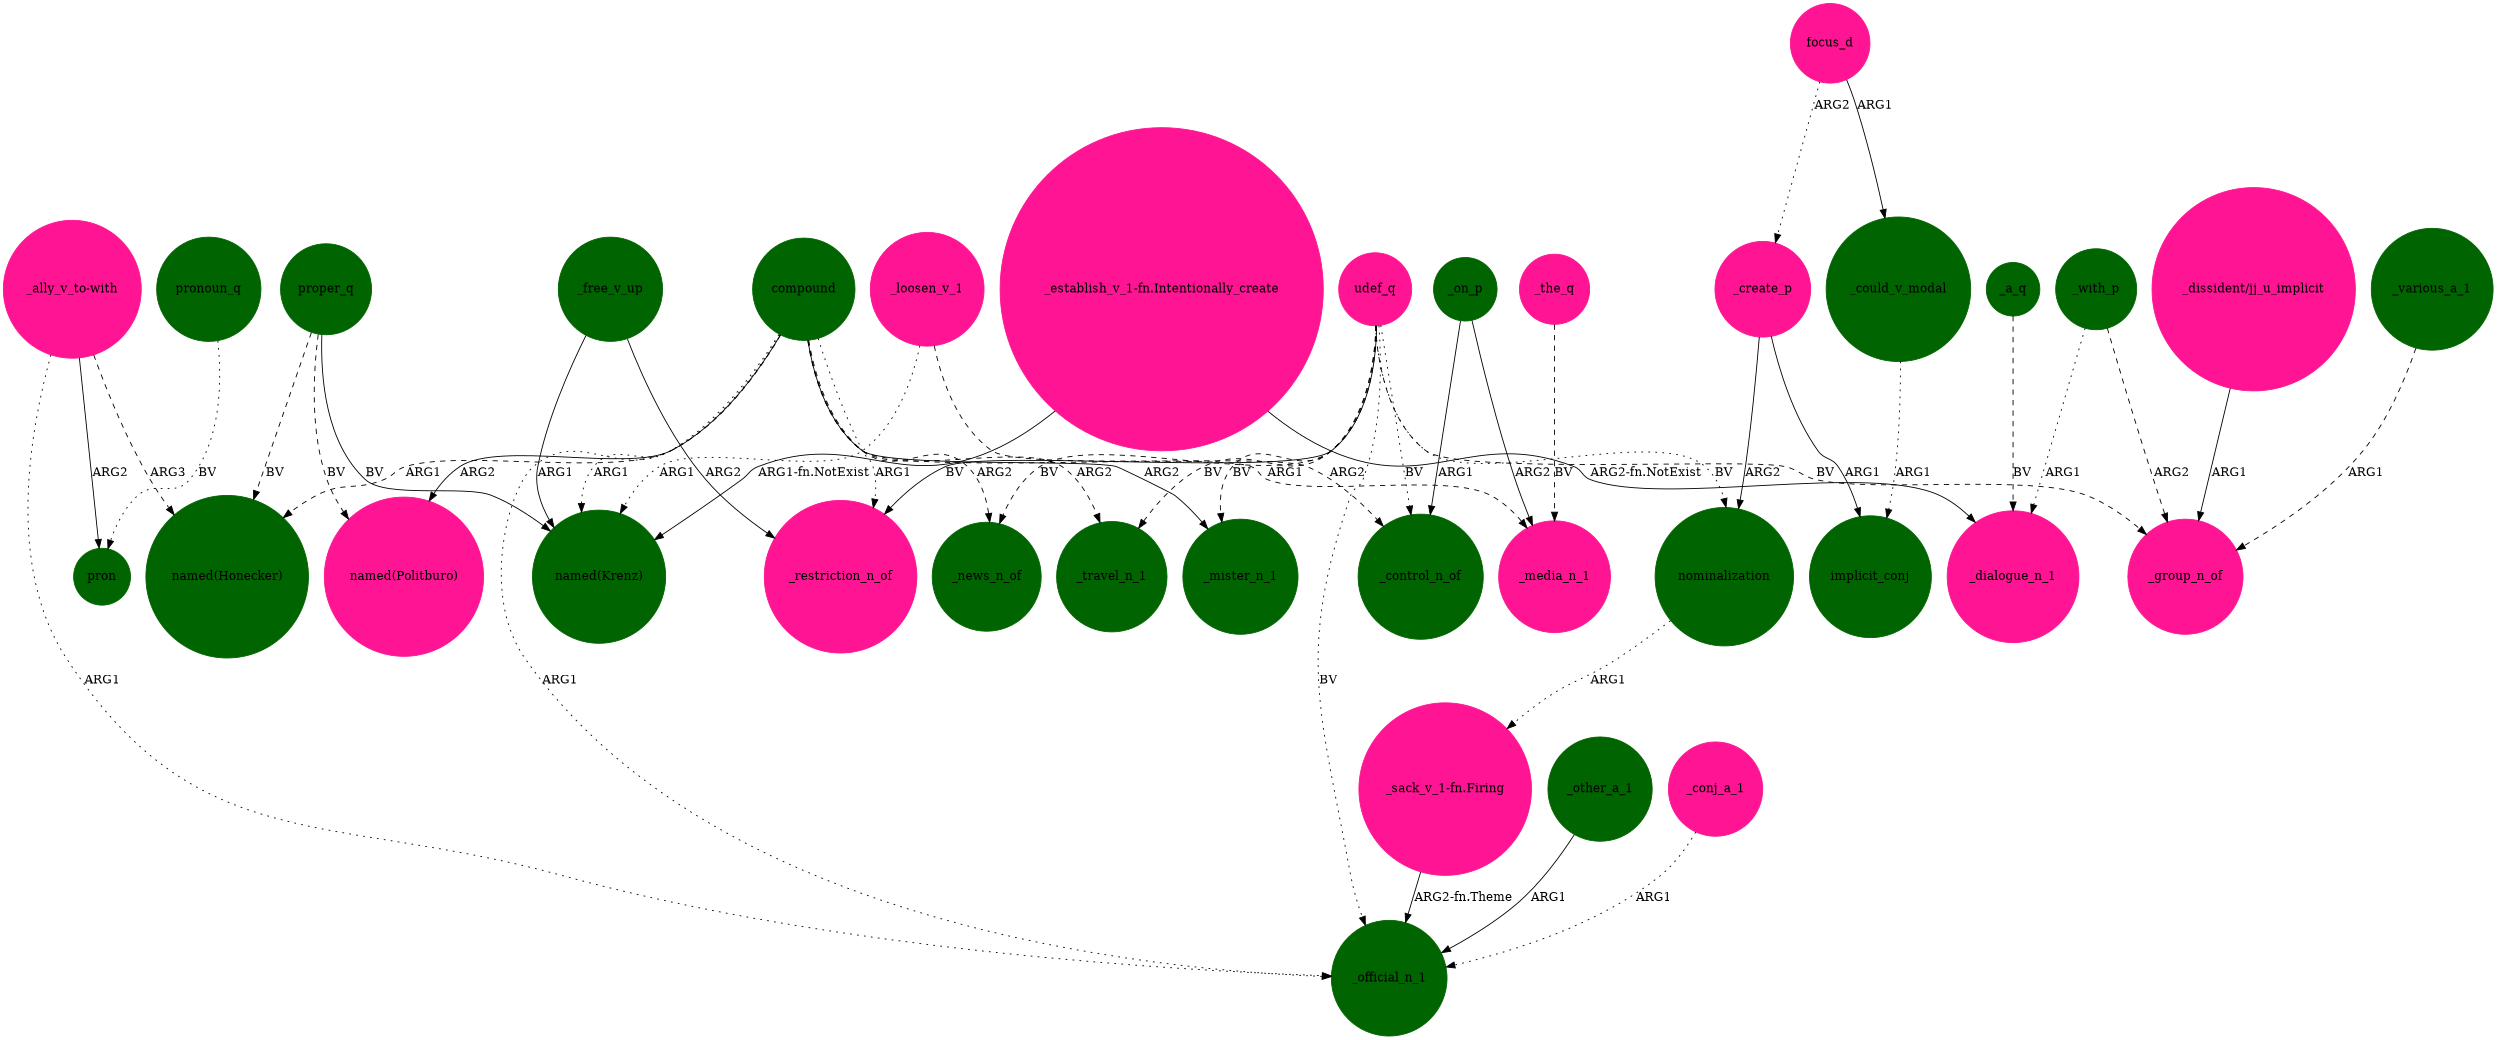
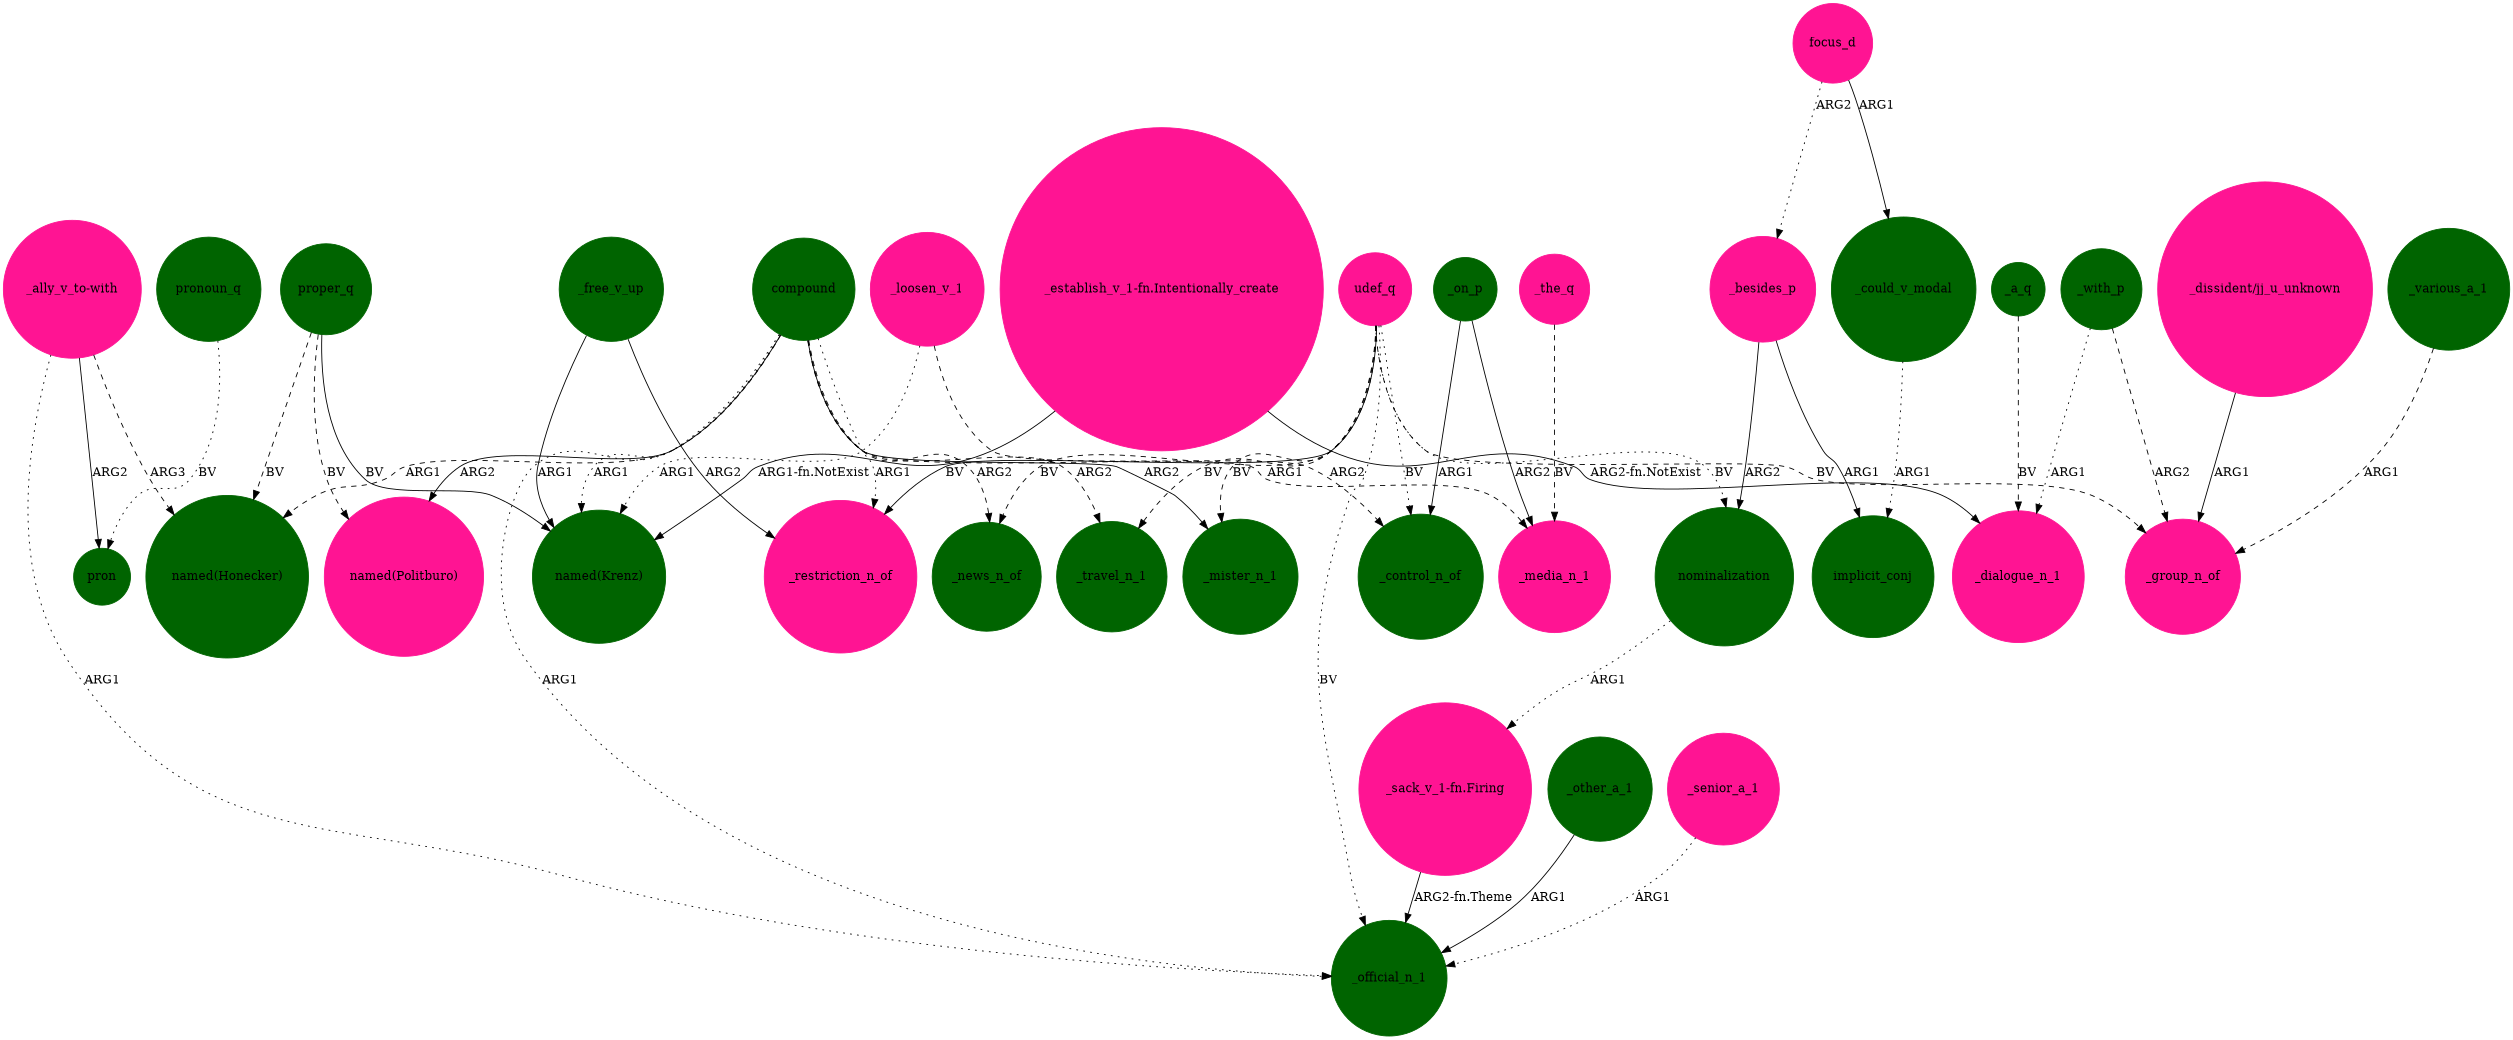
  digraph {
    node [color=darkgreen shape=circle style=filled]
    edge [style=solid]
    _free_v_up
    "named(Krenz)"
    _restriction_n_of [color=deeppink]
    "_sack_v_1-fn.Firing" [color=deeppink]
    _official_n_1
    "_ally_v_to-with" [color=deeppink]
    pron
    "named(Honecker)"
    compound
    _media_n_1 [color=deeppink]
    "named(Politburo)" [color=deeppink]
    _mister_n_1
    _travel_n_1
    _news_n_of
    nominalization
    proper_q
    _loosen_v_1 [color=deeppink]
    _control_n_of
    _on_p
    _dialogue_n_1 [color=deeppink]
    _a_q
    _with_p
    _group_n_of [color=deeppink]
    udef_q [color=deeppink]
    _could_v_modal
    implicit_conj
    focus_d [color=deeppink]
-   _besides_p [color=deeppink label=_create_p]
+   _besides_p [color=deeppink]
    "_establish_v_1-fn.Intentionally_create" [color=deeppink]
    pronoun_q
    _other_a_1
-   _senior_a_1 [color=deeppink label=_conj_a_1]
-   "_dissident/jj_u_unknown" [color=deeppink label="_dissident/jj_u_implicit"]
+   _senior_a_1 [color=deeppink]
+   "_dissident/jj_u_unknown" [color=deeppink]
    _various_a_1
    _the_q [color=deeppink]
    _free_v_up -> "named(Krenz)" [label=ARG1]
    _free_v_up -> _restriction_n_of [label=ARG2]
    "_sack_v_1-fn.Firing" -> _official_n_1 [label="ARG2-fn.Theme"]
    "_ally_v_to-with" -> _official_n_1 [label=ARG1 style=dotted]
    "_ally_v_to-with" -> pron [label=ARG2]
    "_ally_v_to-with" -> "named(Honecker)" [label=ARG3 style=dashed]
    compound -> "named(Krenz)" [label=ARG1 style=dotted]
    compound -> _restriction_n_of [label=ARG1 style=dotted]
    compound -> _official_n_1 [label=ARG1 style=dotted]
    compound -> "named(Honecker)" [label=ARG1 style=dashed]
    compound -> _media_n_1 [label=ARG1 style=dashed]
    compound -> "named(Politburo)" [label=ARG2]
    compound -> _mister_n_1 [label=ARG2]
    compound -> _travel_n_1 [label=ARG2 style=dashed]
    compound -> _news_n_of [label=ARG2 style=dashed]
    nominalization -> "_sack_v_1-fn.Firing" [label=ARG1 style=dotted]
    proper_q -> "named(Krenz)" [label=BV]
    proper_q -> "named(Honecker)" [label=BV style=dashed]
    proper_q -> "named(Politburo)" [label=BV style=dashed]
    _loosen_v_1 -> "named(Krenz)" [label=ARG1 style=dotted]
    _loosen_v_1 -> _control_n_of [label=ARG2 style=dashed]
    _on_p -> _media_n_1 [label=ARG2]
    _on_p -> _control_n_of [label=ARG1]
    _a_q -> _dialogue_n_1 [label=BV style=dashed]
    _with_p -> _dialogue_n_1 [label=ARG1 style=dotted]
    _with_p -> _group_n_of [label=ARG2 style=dashed]
    udef_q -> _restriction_n_of [label=BV]
    udef_q -> _official_n_1 [label=BV style=dotted]
    udef_q -> _mister_n_1 [label=BV style=dashed]
    udef_q -> _travel_n_1 [label=BV style=dashed]
    udef_q -> _news_n_of [label=BV style=dashed]
    udef_q -> nominalization [label=BV style=dotted]
    udef_q -> _control_n_of [label=BV style=dotted]
    udef_q -> _group_n_of [label=BV style=dashed]
    _could_v_modal -> implicit_conj [label=ARG1 style=dotted]
    focus_d -> _could_v_modal [label=ARG1]
    focus_d -> _besides_p [label=ARG2 style=dotted]
    _besides_p -> nominalization [label=ARG2]
    _besides_p -> implicit_conj [label=ARG1]
    "_establish_v_1-fn.Intentionally_create" -> "named(Krenz)" [label="ARG1-fn.NotExist"]
    "_establish_v_1-fn.Intentionally_create" -> _dialogue_n_1 [label="ARG2-fn.NotExist"]
    pronoun_q -> pron [label=BV style=dotted]
    _other_a_1 -> _official_n_1 [label=ARG1]
    _senior_a_1 -> _official_n_1 [label=ARG1 style=dotted]
    "_dissident/jj_u_unknown" -> _group_n_of [label=ARG1]
    _various_a_1 -> _group_n_of [label=ARG1 style=dashed]
    _the_q -> _media_n_1 [label=BV style=dashed]
  }
